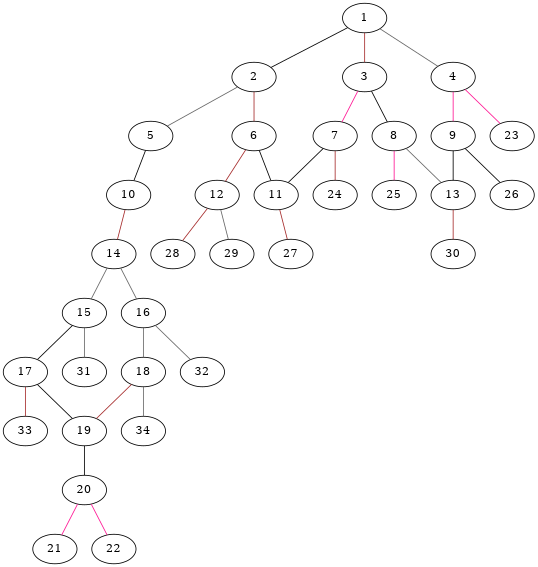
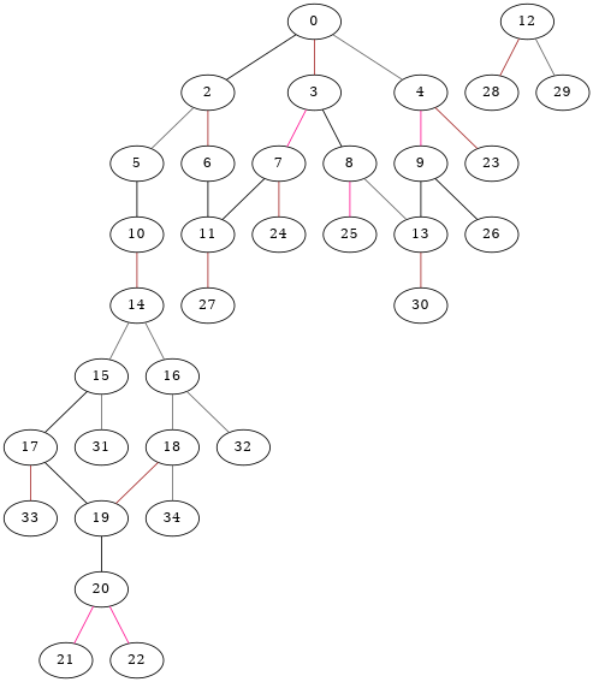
  graph {
    node [chem=C]
    edge [color=brown valence=1]
-   1
+   1 [label=0]
    2
    3
    4
    5 [chem=N]
    6
    7
    8
    9
    23 [chem=H]
    10 [chem=N]
    11
    12 [chem=N]
    24 [chem=H]
    13
    25 [chem=H]
    26 [chem=H]
    14
    27 [chem=H]
    28 [chem=H]
    29 [chem=H]
    30 [chem=H]
    15
    16
    17
    31 [chem=H]
    18
    32 [chem=H]
    19
    33 [chem=H]
    34 [chem=H]
    20 [chem=N]
    21 [chem=O]
    22 [chem=O]
    1 -- 2 [color=black]
    1 -- 3 [valence=2]
    1 -- 4 [color=gray40]
    2 -- 5 [color=gray40]
    2 -- 6 [valence=2]
    3 -- 7 [color=deeppink]
    3 -- 8 [color=black]
    4 -- 9 [color=deeppink valence=2]
-   4 -- 23 [color=deeppink]
+   4 -- 23
    5 -- 10 [color=black valence=2]
    6 -- 11 [color=black]
-   6 -- 12
    7 -- 11 [color=black valence=2]
    7 -- 24
    8 -- 13 [color=gray40 valence=2]
    8 -- 25 [color=deeppink]
    9 -- 13 [color=black]
    9 -- 26 [color=black]
    10 -- 14
    11 -- 27
    12 -- 28
    12 -- 29 [color=gray40]
    13 -- 30
    14 -- 15 [color=gray40 valence=2]
    14 -- 16 [color=gray40]
    15 -- 17 [color=black]
    15 -- 31 [color=gray40]
    16 -- 18 [color=gray40 valence=2]
    16 -- 32 [color=gray40]
    17 -- 19 [color=black valence=2]
    17 -- 33
    18 -- 19
    18 -- 34 [color=gray40]
    19 -- 20 [color=black]
    20 -- 21 [color=deeppink valence=2]
    20 -- 22 [color=deeppink]
  }
